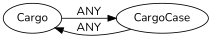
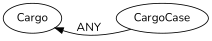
  digraph {
    rankdir=LR
    fontname=Nunito
    node [fontname=Nunito]
    edge [fontname=Nunito]
    n1 [instance=Cargo_instance_1 label=Cargo]
    n2 [instance=CargoCase_instance_1 label=CargoCase]
-   n1 -> n2 [label=ANY]
    n2 -> n1 [label=ANY]
  }
